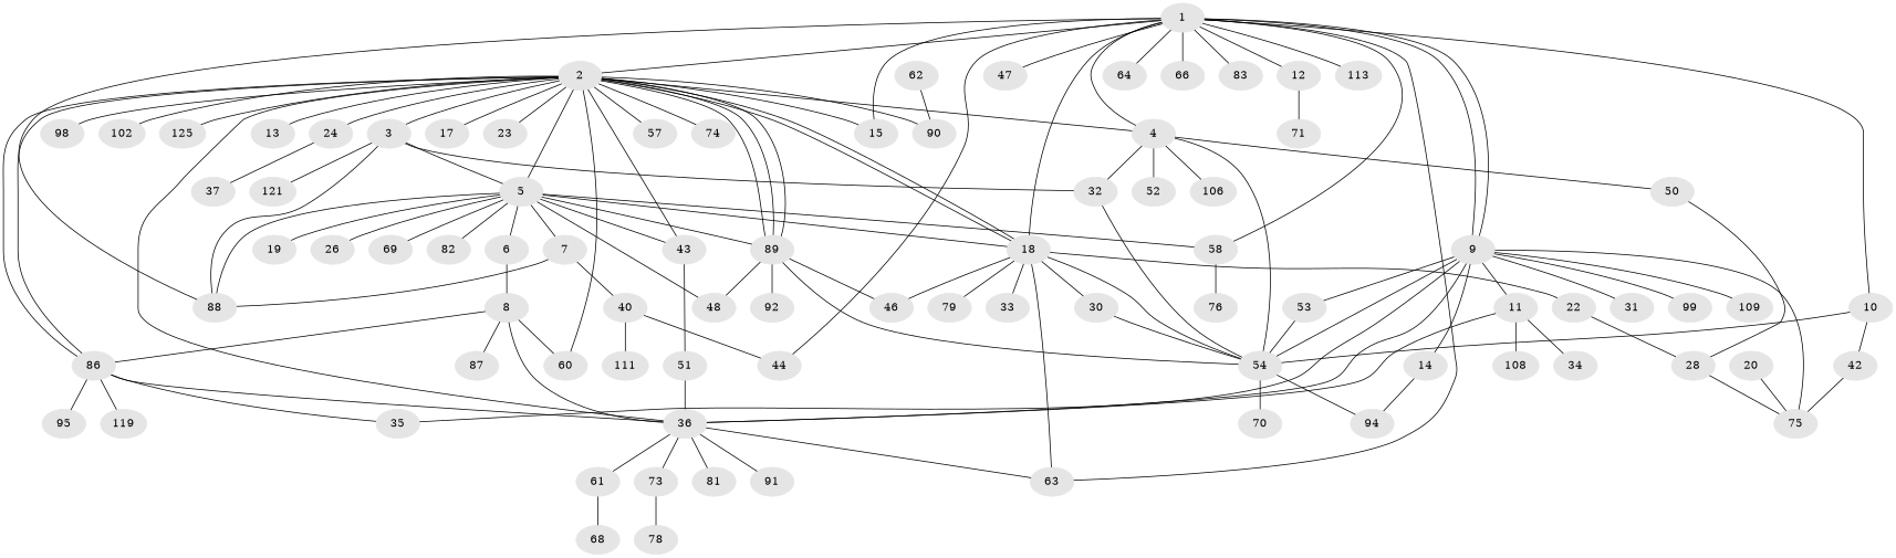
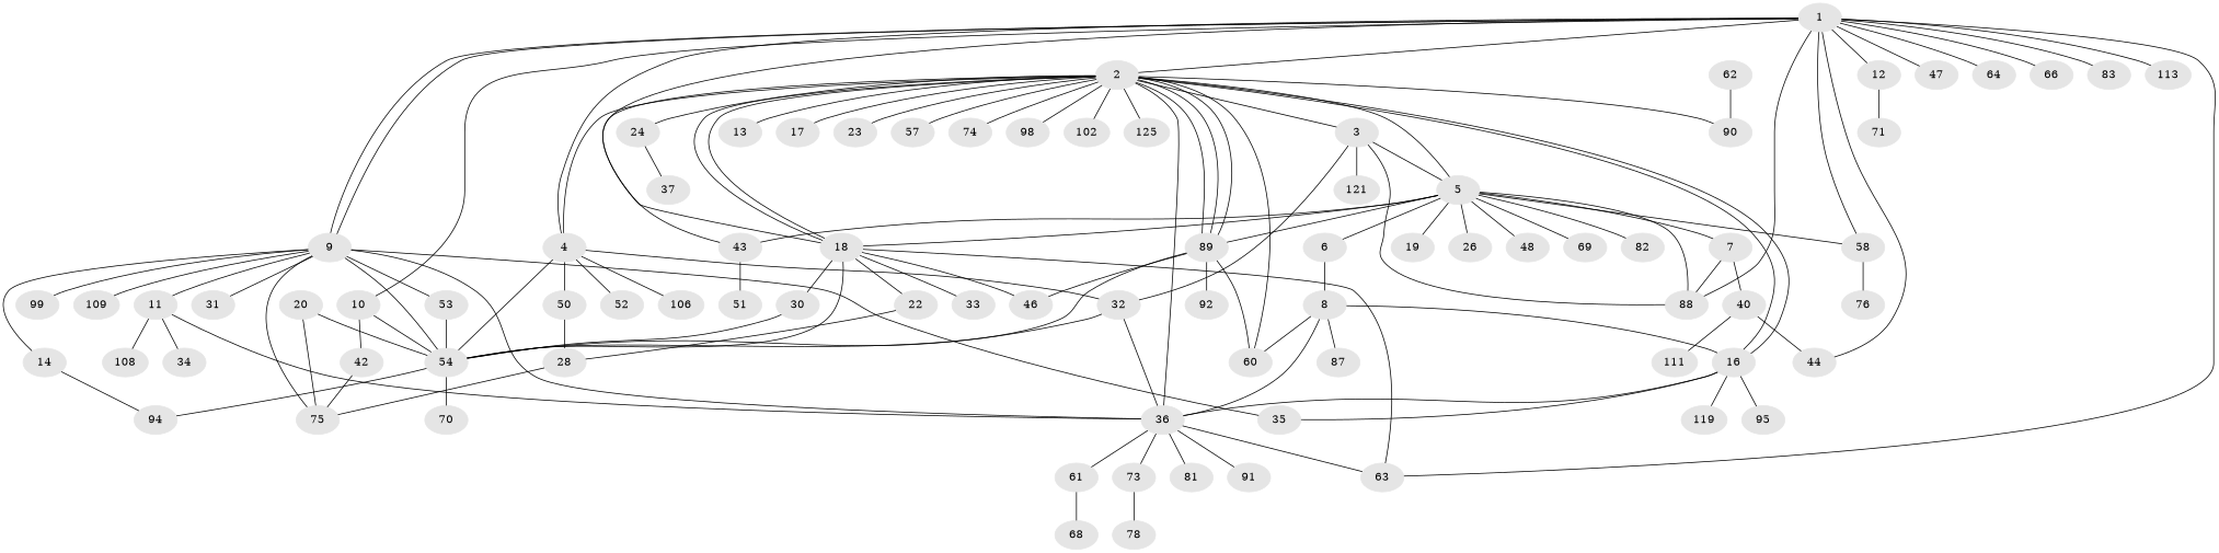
  graph {
    node [color=gray90 style=filled]
    1
    2
    4
    9 [super="+25"]
    10
    12
-   15
    18 [super="+110+105+41+72"]
    44 [super="+101"]
    47
    58
    63
    64
    66
    83
    88 [super="+115"]
    113
    3
    5 [super="+84"]
    13
-   16 [super="+27" label=86]
+   16 [super="+27"]
    17
    23
    24
    n25 [label=89 super="+65+38+85"]
    36 [super="+45"]
    43
    57
    60 [super="+116+77"]
    74
    90
    98
    102
    125
    32 [super="+103"]
    50
    52
    54 [super="+55"]
    106
    11
    14
    31
    35 [super="+59"]
    53
    75 [super="+97+96"]
    99
    109
    42
    71
    22 [super="+39"]
    30
    33
    46 [super="+124"]
-   79
    76
    121
    6
    7
    19
    26
    48
    69
    82
    95
    119
    37
    92
    61
    73
    81
    91
    51
    28 [super="+120"]
    94
    70 [super="+107"]
    8
    40
    87
    111
    34
    108
    20
    62
    68
    78
    1 -- 2
    1 -- 4
    1 -- 9
    1 -- 9
    1 -- 10
    1 -- 12
-   1 -- 15
    1 -- 18
    1 -- 44
    1 -- 47
    1 -- 58
    1 -- 63
    1 -- 64
    1 -- 66
    1 -- 83
    1 -- 88
    1 -- 113
    2 -- 4
-   2 -- 15
    2 -- 18
    2 -- 18
    2 -- 3
    2 -- 5
    2 -- 13
    2 -- 16
    2 -- 16
    2 -- 17
    2 -- 23
    2 -- 24
    2 -- n25
    2 -- n25
    2 -- n25
    2 -- 36
    2 -- 43
    2 -- 57
    2 -- 60
    2 -- 74
    2 -- 90
    2 -- 98
    2 -- 102
    2 -- 125
    4 -- 32
    4 -- 50
    4 -- 52
    4 -- 54
    4 -- 106
    9 -- 36
    9 -- 54 [weight=2]
    9 -- 11
    9 -- 14
    9 -- 31
    9 -- 35
    9 -- 53
    9 -- 75 [weight=2]
    9 -- 99
    9 -- 109
    10 -- 54
    10 -- 42
    12 -- 71
    18 -- 63
    18 -- 54 [weight=2]
    18 -- 22
    18 -- 30
    18 -- 33
    18 -- 46
-   18 -- 79
    58 -- 76
    3 -- 88
    3 -- 5
    3 -- 32
    3 -- 121
    5 -- 18
    5 -- 58
    5 -- 88
    5 -- n25
    5 -- 43
    5 -- 6
    5 -- 7
    5 -- 19
    5 -- 26
    5 -- 48
    5 -- 69
    5 -- 82
    16 -- 36
    16 -- 35
    16 -- 95
    16 -- 119
    24 -- 37
    n25 -- 54
    n25 -- 46
-   n25 -- 48
+   n25 -- 60
    n25 -- 92
    36 -- 63
    36 -- 61
    36 -- 73
    36 -- 81
    36 -- 91
    43 -- 51
-   51 -- 36
+   32 -- 36
    32 -- 54
    50 -- 28
    54 -- 94
    54 -- 70
    11 -- 36
    11 -- 34
    11 -- 108
    14 -- 94
    53 -- 54
    42 -- 75
    22 -- 28
    30 -- 54
    6 -- 8
    7 -- 88
    7 -- 40
    61 -- 68
    73 -- 78
    28 -- 75
    8 -- 16
    8 -- 36
    8 -- 60
    8 -- 87
    40 -- 44
    40 -- 111
+   20 -- 54
    20 -- 75
    62 -- 90
  }
